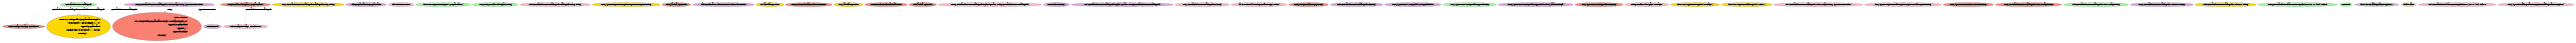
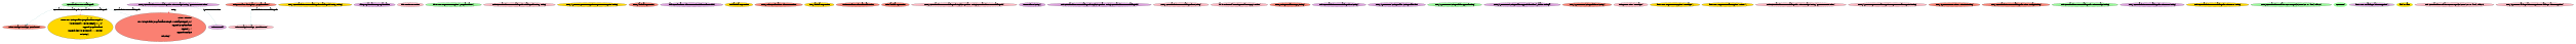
  digraph {
    node [fillcolor=salmon style=filled cluster="CommandLine.Text.HeadingInfo.WriteMessage(string, System.IO.TextWriter)" span="0-0"]
    edge [arrowhead=odot color=teal style=dashed]
    n1 [fillcolor=palegreen label="CommandLine.Text.HeadingInfo" cluster="" span=""]
    n2 [cluster="CommandLine.Text.HeadingInfo.ToString()" fillcolor=gold label="return new StringBuilder(programName.Length +\r\n                    (!isVersionNull ? version.Length + 1 : 0))\r\n                .Append(programName)\r\n                .AppendWhen(!isVersionNull, '' '', version)\r\n                .ToString();" span="74-78"]
    n3 [label="writer.WriteLine(\r\n                new StringBuilder(programName.Length + message.Length + 2)\r\n                    .Append(programName)\r\n                    .Append('': '')\r\n                    .Append(message)\r\n                    .ToString())" span="94-99"]
    n4 [cluster="CommandLine.Text.HeadingInfo.WriteMessage(string)" label="WriteMessage(message, Console.Out)" span="110-110"]
    n5 [cluster="CommandLine.Text.HeadingInfo.WriteError(string)" fillcolor=lightpink label="WriteMessage(message, Console.Error)" span="121-121"]
    n6 [cluster="CommandLine.Text.HeadingInfo.HeadingInfo(string, string)" fillcolor=gold label="Entry CommandLine.Text.HeadingInfo.HeadingInfo(string, string)" span="26-26"]
    n7 [cluster="CommandLine.Text.HeadingInfo.HeadingInfo(string, string)" label="string.IsNullOrWhiteSpace(''programName'')" span="28-28"]
    n8 [cluster="CommandLine.Text.HeadingInfo.HeadingInfo(string, string)" fillcolor=plum label="this.programName = programName" span="30-30"]
    n9 [cluster="CommandLine.Text.HeadingInfo.HeadingInfo(string, string)" fillcolor=lightpink label="this.version = version" span="31-31"]
    n10 [cluster="CommandLine.Text.HeadingInfo.HeadingInfo(string, string)" fillcolor=palegreen label="throw new ArgumentException(''programName'');" span="28-28"]
-   n11 [cluster="string.IsNullOrWhiteSpace(string)" fillcolor=palegreen label="Entry string.IsNullOrWhiteSpace(string)"]
    n12 [cluster="CommandLine.Text.HeadingInfo.HeadingInfo(string, string)" fillcolor=lightpink label="Exit CommandLine.Text.HeadingInfo.HeadingInfo(string, string)" span="26-26"]
    n13 [cluster="System.ArgumentException.ArgumentException(string)" fillcolor=gold label="Entry System.ArgumentException.ArgumentException(string)"]
    n14 [cluster="lambda expression" label="Entry lambda expression" span="47-47"]
    n15 [cluster="lambda expression" fillcolor=plum label="Path.GetFileNameWithoutExtension(titleAttribute.Title)" span="47-47"]
    n16 [cluster="lambda expression" fillcolor=gold label="Exit lambda expression" span="47-47"]
    n17 [cluster="Unk.GetFileNameWithoutExtension" label="Entry Unk.GetFileNameWithoutExtension" span=""]
    n18 [cluster="lambda expression" fillcolor=gold label="Entry lambda expression" span="51-51"]
    n19 [cluster="lambda expression" label="versionAttribute.InformationalVersion" span="51-51"]
    n20 [cluster="lambda expression" label="Exit lambda expression" span="51-51"]
    n21 [cluster="CommandLine.Text.HeadingInfo.implicit operator string(CommandLine.Text.HeadingInfo)" fillcolor=lightpink label="Entry CommandLine.Text.HeadingInfo.implicit operator string(CommandLine.Text.HeadingInfo)" span="62-62"]
    n22 [cluster="CommandLine.Text.HeadingInfo.implicit operator string(CommandLine.Text.HeadingInfo)" fillcolor=plum label="return info.ToString();" span="64-64"]
    n23 [cluster="CommandLine.Text.HeadingInfo.implicit operator string(CommandLine.Text.HeadingInfo)" fillcolor=plum label="Exit CommandLine.Text.HeadingInfo.implicit operator string(CommandLine.Text.HeadingInfo)" span="62-62"]
    n24 [cluster="CommandLine.Text.HeadingInfo.ToString()" fillcolor=lightpink label="Entry CommandLine.Text.HeadingInfo.ToString()" span="71-71"]
    n25 [cluster="CommandLine.Text.HeadingInfo.ToString()" fillcolor=lightpink label="var isVersionNull = string.IsNullOrEmpty(version)" span="73-73"]
    n26 [cluster="string.IsNullOrEmpty(string)" label="Entry string.IsNullOrEmpty(string)"]
    n27 [cluster="CommandLine.Text.HeadingInfo.ToString()" fillcolor=plum label="Exit CommandLine.Text.HeadingInfo.ToString()" span="71-71"]
    n28 [cluster="System.Text.StringBuilder.StringBuilder(int)" fillcolor=plum label="Entry System.Text.StringBuilder.StringBuilder(int)"]
    n29 [cluster="System.Text.StringBuilder.Append(string)" fillcolor=palegreen label="Entry System.Text.StringBuilder.Append(string)"]
    n30 [cluster="System.Text.StringBuilder.AppendWhen(bool, params string[])" fillcolor=plum label="Entry System.Text.StringBuilder.AppendWhen(bool, params string[])" span="9-9"]
    n31 [cluster="System.Text.StringBuilder.ToString()" label="Entry System.Text.StringBuilder.ToString()"]
    n32 [fillcolor=plum label="Entry CommandLine.Text.HeadingInfo.WriteMessage(string, System.IO.TextWriter)" span="89-89"]
    n33 [fillcolor=plum label="writer == null" span="92-92"]
-   n34 [fillcolor=lightpink label="string.IsNullOrWhiteSpace(''message'')" span="91-91"]
+   n34 [fillcolor=lightpink label="string.TextWriter(''message'')" span="91-91"]
    n35 [fillcolor=gold label="throw new ArgumentException(''message'');" span="91-91"]
    n36 [fillcolor=gold label="throw new ArgumentNullException(''writer'');" span="92-92"]
    n37 [fillcolor=lightpink label="Exit CommandLine.Text.HeadingInfo.WriteMessage(string, System.IO.TextWriter)" span="89-89"]
    n38 [cluster="System.ArgumentNullException.ArgumentNullException(string)" fillcolor=lightpink label="Entry System.ArgumentNullException.ArgumentNullException(string)"]
    n39 [cluster="System.IO.TextWriter.WriteLine(string)" label="Entry System.IO.TextWriter.WriteLine(string)"]
    n40 [cluster="CommandLine.Text.HeadingInfo.WriteMessage(string)" label="Entry CommandLine.Text.HeadingInfo.WriteMessage(string)" span="108-108"]
    n41 [cluster="CommandLine.Text.HeadingInfo.WriteMessage(string)" fillcolor=palegreen label="Exit CommandLine.Text.HeadingInfo.WriteMessage(string)" span="108-108"]
    n42 [cluster="CommandLine.Text.HeadingInfo.WriteError(string)" fillcolor=plum label="Entry CommandLine.Text.HeadingInfo.WriteError(string)" span="119-119"]
    n43 [cluster="CommandLine.Text.HeadingInfo.WriteError(string)" fillcolor=gold label="Exit CommandLine.Text.HeadingInfo.WriteError(string)" span="119-119"]
    n44 [cluster="CommandLine.Infrastructure.PopsicleSetter.Set<T>(bool, ref T, T)" file="PopsicleSetter.cs" fillcolor=palegreen label="Entry CommandLine.Infrastructure.PopsicleSetter.Set<T>(bool, ref T, T)" span="8-8"]
    n45 [cluster="CommandLine.Infrastructure.PopsicleSetter.Set<T>(bool, ref T, T)" color=green community=0 file="PopsicleSetter.cs" fillcolor=palegreen label=consumed prediction=0 span="10-10"]
    n46 [cluster="CommandLine.Infrastructure.PopsicleSetter.Set<T>(bool, ref T, T)" color=green community=0 file="PopsicleSetter.cs" fillcolor=plum label="throw new InvalidOperationException();" prediction=1 span="12-12"]
-   n47 [cluster="CommandLine.Infrastructure.PopsicleSetter.Set<T>(bool, ref T, T)" color=green community=0 file="PopsicleSetter.cs" fillcolor=lightpink label="field = value" prediction=2 span="15-15"]
+   n47 [cluster="CommandLine.Infrastructure.PopsicleSetter.Set<T>(bool, ref T, T)" color=green community=0 file="PopsicleSetter.cs" fillcolor=gold label="field = value" prediction=2 span="15-15"]
    n48 [cluster="CommandLine.Infrastructure.PopsicleSetter.Set<T>(bool, ref T, T)" file="PopsicleSetter.cs" fillcolor=lightpink label="Exit CommandLine.Infrastructure.PopsicleSetter.Set<T>(bool, ref T, T)" span="8-8"]
    n49 [cluster="System.InvalidOperationException.InvalidOperationException()" file="PopsicleSetter.cs" fillcolor=lightpink label="Entry System.InvalidOperationException.InvalidOperationException()"]
    n1 -> n2 [color=red label="CommandLine.Text.HeadingInfo"]
    n1 -> n3 [label="CommandLine.Text.HeadingInfo"]
    n1 -> n4 [arrowhead=diamond label="CommandLine.Text.HeadingInfo"]
    n7 -> n5 [label="CommandLine.Text.HeadingInfo"]
    n32 -> n3 [arrowhead=dot color=red label=string]
    n32 -> n33 [label="System.IO.TextWriter"]
  }
